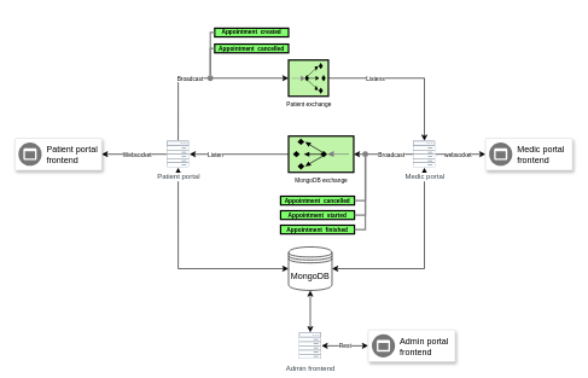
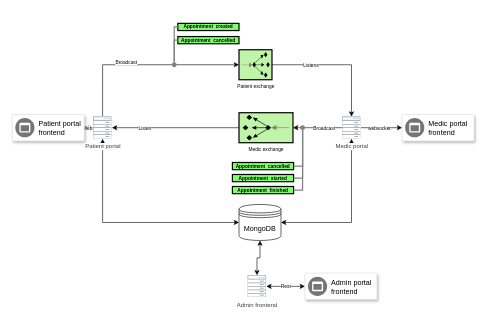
  <mxCell id="0" />
  <mxCell id="1" parent="0" />
  <mxCell id="2" style="edgeStyle=orthogonalEdgeStyle;rounded=0;orthogonalLoop=1;jettySize=auto;html=1;entryX=0;entryY=0.5;entryDx=0;entryDy=0;entryPerimeter=0;exitX=0.5;exitY=0;exitDx=0;exitDy=0;" edge="1" parent="1" source="41" target="20"><mxGeometry relative="1" as="geometry"><mxPoint x="240" y="182" as="sourcePoint" /></mxGeometry></mxCell>
  <mxCell id="3" value="Broadcast" style="edgeLabel;html=1;align=center;verticalAlign=middle;resizable=0;points=[];fontSize=8;" vertex="1" connectable="0" parent="2"><mxGeometry x="-0.311" y="1" relative="1" as="geometry"><mxPoint x="17" y="-4" as="offset" /></mxGeometry></mxCell>
  <mxCell id="4" style="edgeStyle=orthogonalEdgeStyle;rounded=0;orthogonalLoop=1;jettySize=auto;html=1;exitX=0;exitY=0.5;exitDx=0;exitDy=0;entryX=1;entryY=0.5;entryDx=0;entryDy=0;" edge="1" parent="1" source="41" target="24"><mxGeometry relative="1" as="geometry"><mxPoint x="210" y="212" as="sourcePoint" /></mxGeometry></mxCell>
  <mxCell id="5" value="Websocket" style="edgeLabel;html=1;align=center;verticalAlign=middle;resizable=0;points=[];fontSize=8;" vertex="1" connectable="0" parent="4"><mxGeometry x="0.112" y="1" relative="1" as="geometry"><mxPoint x="9" y="-1" as="offset" /></mxGeometry></mxCell>
  <mxCell id="6" style="edgeStyle=orthogonalEdgeStyle;rounded=0;orthogonalLoop=1;jettySize=auto;html=1;exitX=0.5;exitY=1;exitDx=0;exitDy=0;entryX=0;entryY=0.5;entryDx=0;entryDy=0;startArrow=classic;startFill=1;" edge="1" parent="1" source="41" target="40"><mxGeometry relative="1" as="geometry"><mxPoint x="240" y="242" as="sourcePoint" /></mxGeometry></mxCell>
  <mxCell id="7" style="edgeStyle=orthogonalEdgeStyle;rounded=0;orthogonalLoop=1;jettySize=auto;html=1;exitX=0;exitY=0.5;exitDx=0;exitDy=0;" edge="1" parent="1" source="42" target="17"><mxGeometry relative="1" as="geometry"><mxPoint x="558" y="212" as="sourcePoint" /></mxGeometry></mxCell>
  <mxCell id="8" value="Broadcast" style="edgeLabel;html=1;align=center;verticalAlign=middle;resizable=0;points=[];fontSize=8;" vertex="1" connectable="0" parent="7"><mxGeometry x="-0.558" relative="1" as="geometry"><mxPoint x="-13" as="offset" /></mxGeometry></mxCell>
  <mxCell id="9" style="edgeStyle=orthogonalEdgeStyle;rounded=0;orthogonalLoop=1;jettySize=auto;html=1;exitX=1;exitY=0.5;exitDx=0;exitDy=0;" edge="1" parent="1" source="42" target="26"><mxGeometry relative="1" as="geometry"><mxPoint x="618" y="212" as="sourcePoint" /></mxGeometry></mxCell>
  <mxCell id="10" value="websocket" style="edgeLabel;html=1;align=center;verticalAlign=middle;resizable=0;points=[];fontSize=8;" vertex="1" connectable="0" parent="9"><mxGeometry x="-0.248" relative="1" as="geometry"><mxPoint x="4" as="offset" /></mxGeometry></mxCell>
  <mxCell id="11" style="edgeStyle=orthogonalEdgeStyle;rounded=0;orthogonalLoop=1;jettySize=auto;html=1;exitX=0.5;exitY=1;exitDx=0;exitDy=0;entryX=1;entryY=0.5;entryDx=0;entryDy=0;startArrow=classic;startFill=1;" edge="1" parent="1" source="42" target="40"><mxGeometry relative="1" as="geometry"><mxPoint x="588" y="242" as="sourcePoint" /></mxGeometry></mxCell>
  <mxCell id="12" style="edgeStyle=orthogonalEdgeStyle;rounded=0;orthogonalLoop=1;jettySize=auto;html=1;exitX=1;exitY=0.5;exitDx=0;exitDy=0;entryX=0;entryY=0.5;entryDx=0;entryDy=0;startArrow=classic;startFill=1;" edge="1" parent="1" source="43" target="28"><mxGeometry relative="1" as="geometry"><mxPoint x="458" y="480" as="sourcePoint" /></mxGeometry></mxCell>
  <mxCell id="13" value="Rest" style="edgeLabel;html=1;align=center;verticalAlign=middle;resizable=0;points=[];fontSize=8;" vertex="1" connectable="0" parent="12"><mxGeometry x="0.073" y="-1" relative="1" as="geometry"><mxPoint x="-3" y="-1" as="offset" /></mxGeometry></mxCell>
  <mxCell id="14" style="edgeStyle=orthogonalEdgeStyle;rounded=0;orthogonalLoop=1;jettySize=auto;html=1;exitX=0.5;exitY=0;exitDx=0;exitDy=0;entryX=0.5;entryY=1;entryDx=0;entryDy=0;startArrow=classic;startFill=1;" edge="1" parent="1" source="43" target="40"><mxGeometry relative="1" as="geometry"><mxPoint x="428" y="450" as="sourcePoint" /></mxGeometry></mxCell>
  <mxCell id="15" style="edgeStyle=orthogonalEdgeStyle;rounded=0;orthogonalLoop=1;jettySize=auto;html=1;exitX=1;exitY=0.5;exitDx=0;exitDy=0;exitPerimeter=0;" edge="1" parent="1" source="17" target="41"><mxGeometry relative="1" as="geometry"><mxPoint x="270" y="212" as="targetPoint" /></mxGeometry></mxCell>
  <mxCell id="16" value="Listen" style="edgeLabel;html=1;align=center;verticalAlign=middle;resizable=0;points=[];fontSize=8;" vertex="1" connectable="0" parent="15"><mxGeometry x="0.489" relative="1" as="geometry"><mxPoint as="offset" /></mxGeometry></mxCell>
- <mxCell id="17" value="MongoDB exchange" style="fillColor=#c0f5a9;dashed=0;outlineConnect=0;strokeWidth=2;html=1;align=center;fontSize=8;verticalLabelPosition=bottom;verticalAlign=top;shape=mxgraph.eip.message_dispatcher;direction=west;" vertex="1" parent="1"><mxGeometry x="398" y="187" width="90" height="50" as="geometry" /></mxCell>
+ <mxCell id="17" value="Medic exchange" style="fillColor=#c0f5a9;dashed=0;outlineConnect=0;strokeWidth=2;html=1;align=center;fontSize=8;verticalLabelPosition=bottom;verticalAlign=top;shape=mxgraph.eip.message_dispatcher;direction=west;" vertex="1" parent="1"><mxGeometry x="398" y="187" width="90" height="50" as="geometry" /></mxCell>
  <mxCell id="18" style="edgeStyle=orthogonalEdgeStyle;rounded=0;orthogonalLoop=1;jettySize=auto;html=1;exitX=1;exitY=0.5;exitDx=0;exitDy=0;exitPerimeter=0;entryX=0.5;entryY=0;entryDx=0;entryDy=0;" edge="1" parent="1" source="20" target="42"><mxGeometry relative="1" as="geometry"><mxPoint x="588" y="182" as="targetPoint" /></mxGeometry></mxCell>
  <mxCell id="19" value="Listens" style="edgeLabel;html=1;align=center;verticalAlign=middle;resizable=0;points=[];fontSize=8;" vertex="1" connectable="0" parent="18"><mxGeometry x="-0.091" relative="1" as="geometry"><mxPoint x="-36" as="offset" /></mxGeometry></mxCell>
  <mxCell id="20" value="Patient exchange" style="fillColor=#c0f5a9;dashed=0;outlineConnect=0;strokeWidth=2;html=1;align=center;fontSize=8;verticalLabelPosition=bottom;verticalAlign=top;shape=mxgraph.eip.message_dispatcher;direction=east;" vertex="1" parent="1"><mxGeometry x="398" y="82" width="55" height="50" as="geometry" /></mxCell>
  <mxCell id="21" value="" style="group" vertex="1" connectable="0" parent="1"><mxGeometry x="280" y="20" width="118" height="52" as="geometry" /></mxCell>
  <mxCell id="22" value="Appointment&amp;nbsp; created" style="strokeWidth=2;dashed=0;align=center;fontSize=8;shape=rect;fillColor=#80FF6C;fontStyle=1;whiteSpace=wrap;html=1;" vertex="1" parent="21"><mxGeometry x="16" y="18" width="102" height="12" as="geometry" /></mxCell>
  <mxCell id="23" value="Appointment&amp;nbsp; cancelled" style="strokeWidth=2;dashed=0;align=center;fontSize=8;shape=rect;fillColor=#80FF6C;fontStyle=1;whiteSpace=wrap;html=1;" vertex="1" parent="21"><mxGeometry x="16" y="40" width="102" height="12" as="geometry" /></mxCell>
  <mxCell id="24" value="" style="strokeColor=#dddddd;shadow=1;strokeWidth=1;rounded=1;absoluteArcSize=1;arcSize=2;" vertex="1" parent="1"><mxGeometry x="20" y="190" width="120" height="44" as="geometry" /></mxCell>
  <mxCell id="25" value="Patient portal &lt;br&gt;frontend" style="sketch=0;dashed=0;connectable=0;html=1;fillColor=#757575;strokeColor=none;shape=mxgraph.gcp2.frontend_platform_services;part=1;labelPosition=right;verticalLabelPosition=middle;align=left;verticalAlign=middle;spacingLeft=5;fontSize=12;" vertex="1" parent="24"><mxGeometry y="0.5" width="32" height="32" relative="1" as="geometry"><mxPoint x="5" y="-16" as="offset" /></mxGeometry></mxCell>
  <mxCell id="26" value="" style="strokeColor=#dddddd;shadow=1;strokeWidth=1;rounded=1;absoluteArcSize=1;arcSize=2;" vertex="1" parent="1"><mxGeometry x="670" y="190" width="120" height="44" as="geometry" /></mxCell>
  <mxCell id="27" value="Medic portal &lt;br&gt;frontend" style="sketch=0;dashed=0;connectable=0;html=1;fillColor=#757575;strokeColor=none;shape=mxgraph.gcp2.frontend_platform_services;part=1;labelPosition=right;verticalLabelPosition=middle;align=left;verticalAlign=middle;spacingLeft=5;fontSize=12;" vertex="1" parent="26"><mxGeometry y="0.5" width="32" height="32" relative="1" as="geometry"><mxPoint x="5" y="-16" as="offset" /></mxGeometry></mxCell>
  <mxCell id="28" value="" style="strokeColor=#dddddd;shadow=1;strokeWidth=1;rounded=1;absoluteArcSize=1;arcSize=2;" vertex="1" parent="1"><mxGeometry x="508" y="454.5" width="120" height="44" as="geometry" /></mxCell>
  <mxCell id="29" value="Admin portal&lt;br&gt;frontend" style="sketch=0;dashed=0;connectable=0;html=1;fillColor=#757575;strokeColor=none;shape=mxgraph.gcp2.frontend_platform_services;part=1;labelPosition=right;verticalLabelPosition=middle;align=left;verticalAlign=middle;spacingLeft=5;fontSize=12;" vertex="1" parent="28"><mxGeometry y="0.5" width="32" height="32" relative="1" as="geometry"><mxPoint x="5" y="-16" as="offset" /></mxGeometry></mxCell>
  <mxCell id="30" value="" style="strokeWidth=2;dashed=0;align=center;fontSize=8;shape=ellipse;fillColor=#808080;strokeColor=none;" vertex="1" parent="1"><mxGeometry x="500" y="208" width="8" height="8" as="geometry" /></mxCell>
  <mxCell id="31" value="Appointment&amp;nbsp; cancelled" style="strokeWidth=2;dashed=0;align=center;fontSize=8;shape=rect;fillColor=#80FF6C;fontStyle=1;whiteSpace=wrap;html=1;" vertex="1" parent="1"><mxGeometry x="387" y="270" width="102" height="12" as="geometry" /></mxCell>
  <mxCell id="32" value="" style="edgeStyle=orthogonalEdgeStyle;rounded=0;exitX=1;exitY=0.5;endArrow=none;dashed=0;html=1;strokeColor=#808080;strokeWidth=2;exitDx=0;exitDy=0;" edge="1" parent="1" source="31" target="30"><mxGeometry relative="1" as="geometry" /></mxCell>
  <mxCell id="33" value="Appointment&amp;nbsp; started" style="strokeWidth=2;dashed=0;align=center;fontSize=8;shape=rect;fillColor=#80FF6C;fontStyle=1;whiteSpace=wrap;html=1;" vertex="1" parent="1"><mxGeometry x="387" y="290" width="102" height="12" as="geometry" /></mxCell>
  <mxCell id="34" value="" style="edgeStyle=orthogonalEdgeStyle;rounded=0;exitX=1;exitY=0.5;endArrow=none;dashed=0;html=1;strokeColor=#808080;strokeWidth=2;exitDx=0;exitDy=0;entryX=0.5;entryY=1;entryDx=0;entryDy=0;" edge="1" parent="1" source="33" target="30"><mxGeometry relative="1" as="geometry"><mxPoint x="500" y="288" as="sourcePoint" /><mxPoint x="490" y="276" as="targetPoint" /></mxGeometry></mxCell>
  <mxCell id="35" value="Appointment&amp;nbsp; finished" style="strokeWidth=2;dashed=0;align=center;fontSize=8;shape=rect;fillColor=#80FF6C;fontStyle=1;whiteSpace=wrap;html=1;" vertex="1" parent="1"><mxGeometry x="387" y="310" width="102" height="12" as="geometry" /></mxCell>
  <mxCell id="36" value="" style="edgeStyle=orthogonalEdgeStyle;rounded=0;exitX=1;exitY=0.5;endArrow=none;dashed=0;html=1;strokeColor=#808080;strokeWidth=2;exitDx=0;exitDy=0;entryX=0.5;entryY=1;entryDx=0;entryDy=0;" edge="1" parent="1" source="35" target="30"><mxGeometry relative="1" as="geometry"><mxPoint x="510" y="312" as="sourcePoint" /><mxPoint x="500" y="278" as="targetPoint" /></mxGeometry></mxCell>
  <mxCell id="37" value="" style="strokeWidth=2;dashed=0;align=center;fontSize=8;shape=ellipse;fillColor=#808080;strokeColor=none;" vertex="1" parent="1"><mxGeometry x="286" y="103" width="8" height="8" as="geometry" /></mxCell>
  <mxCell id="38" value="" style="edgeStyle=orthogonalEdgeStyle;rounded=0;exitX=0;exitY=0.5;endArrow=none;dashed=0;html=1;strokeColor=#808080;strokeWidth=2;" edge="1" source="22" target="37" parent="1"><mxGeometry relative="1" as="geometry"><Array as="points"><mxPoint x="290" y="44" /></Array></mxGeometry></mxCell>
  <mxCell id="39" value="" style="edgeStyle=orthogonalEdgeStyle;rounded=0;exitX=0;exitY=0.5;endArrow=none;dashed=0;html=1;strokeColor=#808080;strokeWidth=2;exitDx=0;exitDy=0;entryX=0.5;entryY=0;entryDx=0;entryDy=0;" edge="1" parent="1" source="23" target="37"><mxGeometry relative="1" as="geometry"><mxPoint x="270" y="158" as="sourcePoint" /><mxPoint x="260" y="146" as="targetPoint" /><Array as="points"><mxPoint x="290" y="66" /></Array></mxGeometry></mxCell>
- <mxCell id="40" value="MongoDB" style="shape=datastore;whiteSpace=wrap;html=1;" vertex="1" parent="1"><mxGeometry x="398" y="340" width="60" height="60" as="geometry" /></mxCell>
- <mxCell id="41" value="Patient portal" style="image;aspect=fixed;perimeter=ellipsePerimeter;html=1;align=center;fontSize=10;verticalAlign=top;fontColor=#364149;shadow=0;dashed=0;image=img/lib/cumulus/rack_bare_metal.svg;" vertex="1" parent="1"><mxGeometry x="230" y="193.5" width="31.16" height="37" as="geometry" /></mxCell>
+ <mxCell id="40" value="MongoDB" style="shape=datastore;whiteSpace=wrap;html=1;" vertex="1" parent="1"><mxGeometry x="398" y="340" width="70" height="60" as="geometry" /></mxCell>
+ <mxCell id="41" value="Patient portal" style="image;aspect=fixed;perimeter=ellipsePerimeter;html=1;align=center;fontSize=10;verticalAlign=top;fontColor=#364149;shadow=0;dashed=0;image=img/lib/cumulus/rack_bare_metal.svg;" vertex="1" parent="1"><mxGeometry x="155" y="193.5" width="31.16" height="37" as="geometry" /></mxCell>
  <mxCell id="42" value="Medic portal" style="image;aspect=fixed;perimeter=ellipsePerimeter;html=1;align=center;fontSize=10;verticalAlign=top;fontColor=#364149;shadow=0;dashed=0;image=img/lib/cumulus/rack_bare_metal.svg;" vertex="1" parent="1"><mxGeometry x="570" y="193.5" width="31.16" height="37" as="geometry" /></mxCell>
  <mxCell id="43" value="Admin frontend" style="image;aspect=fixed;perimeter=ellipsePerimeter;html=1;align=center;fontSize=10;verticalAlign=top;fontColor=#364149;shadow=0;dashed=0;image=img/lib/cumulus/rack_bare_metal.svg;" vertex="1" parent="1"><mxGeometry x="412.42" y="458" width="31.16" height="37" as="geometry" /></mxCell>
